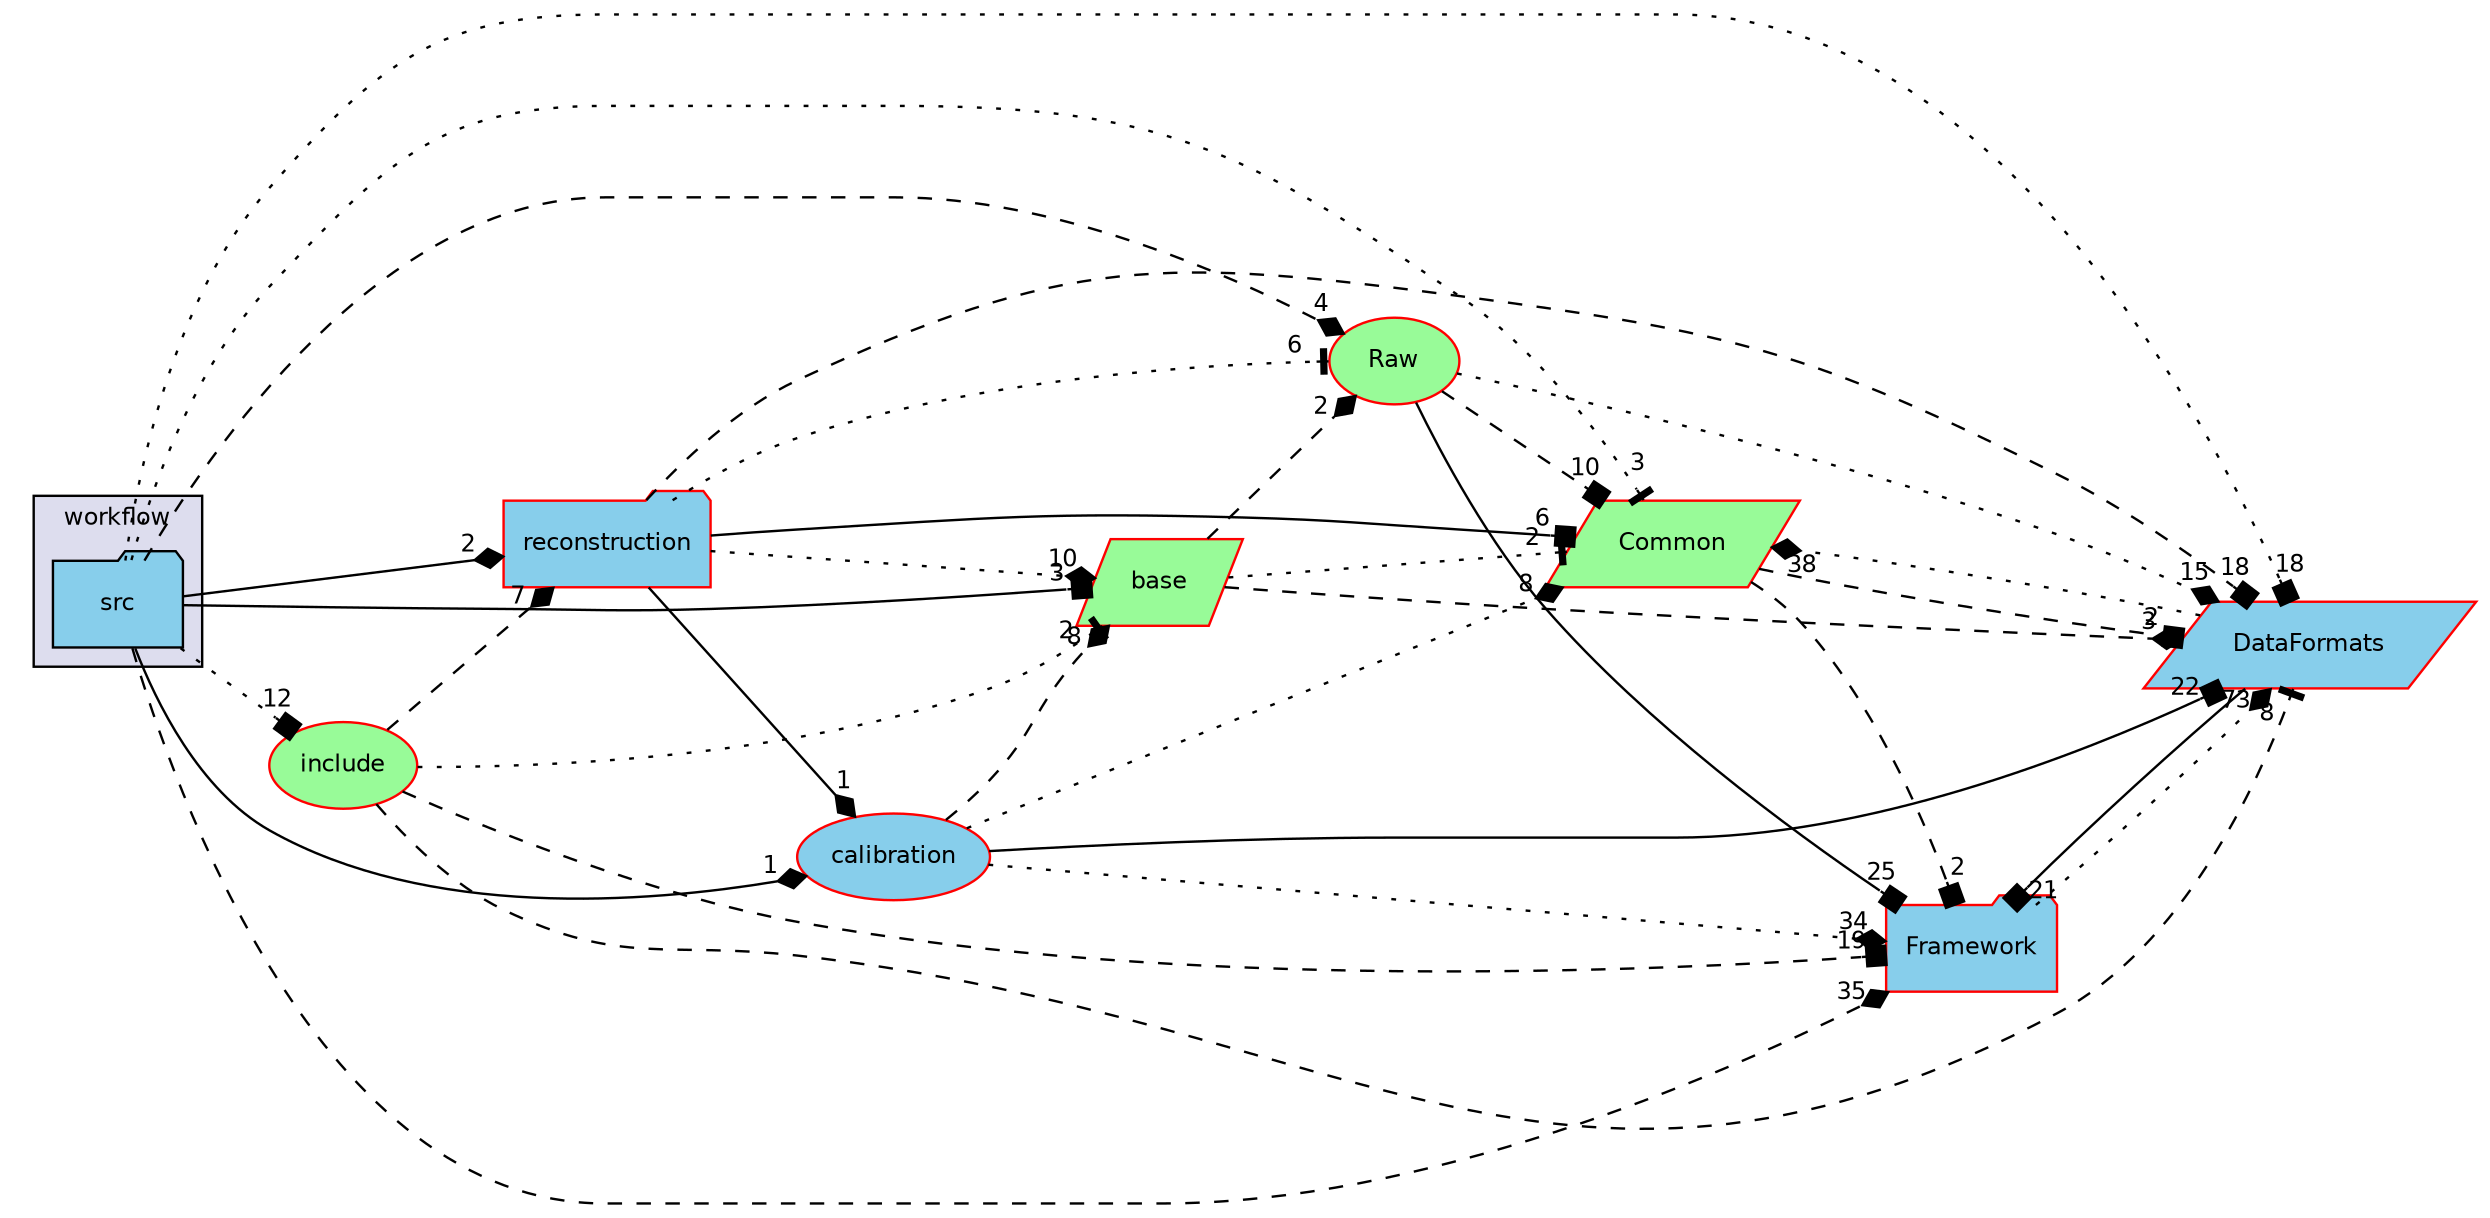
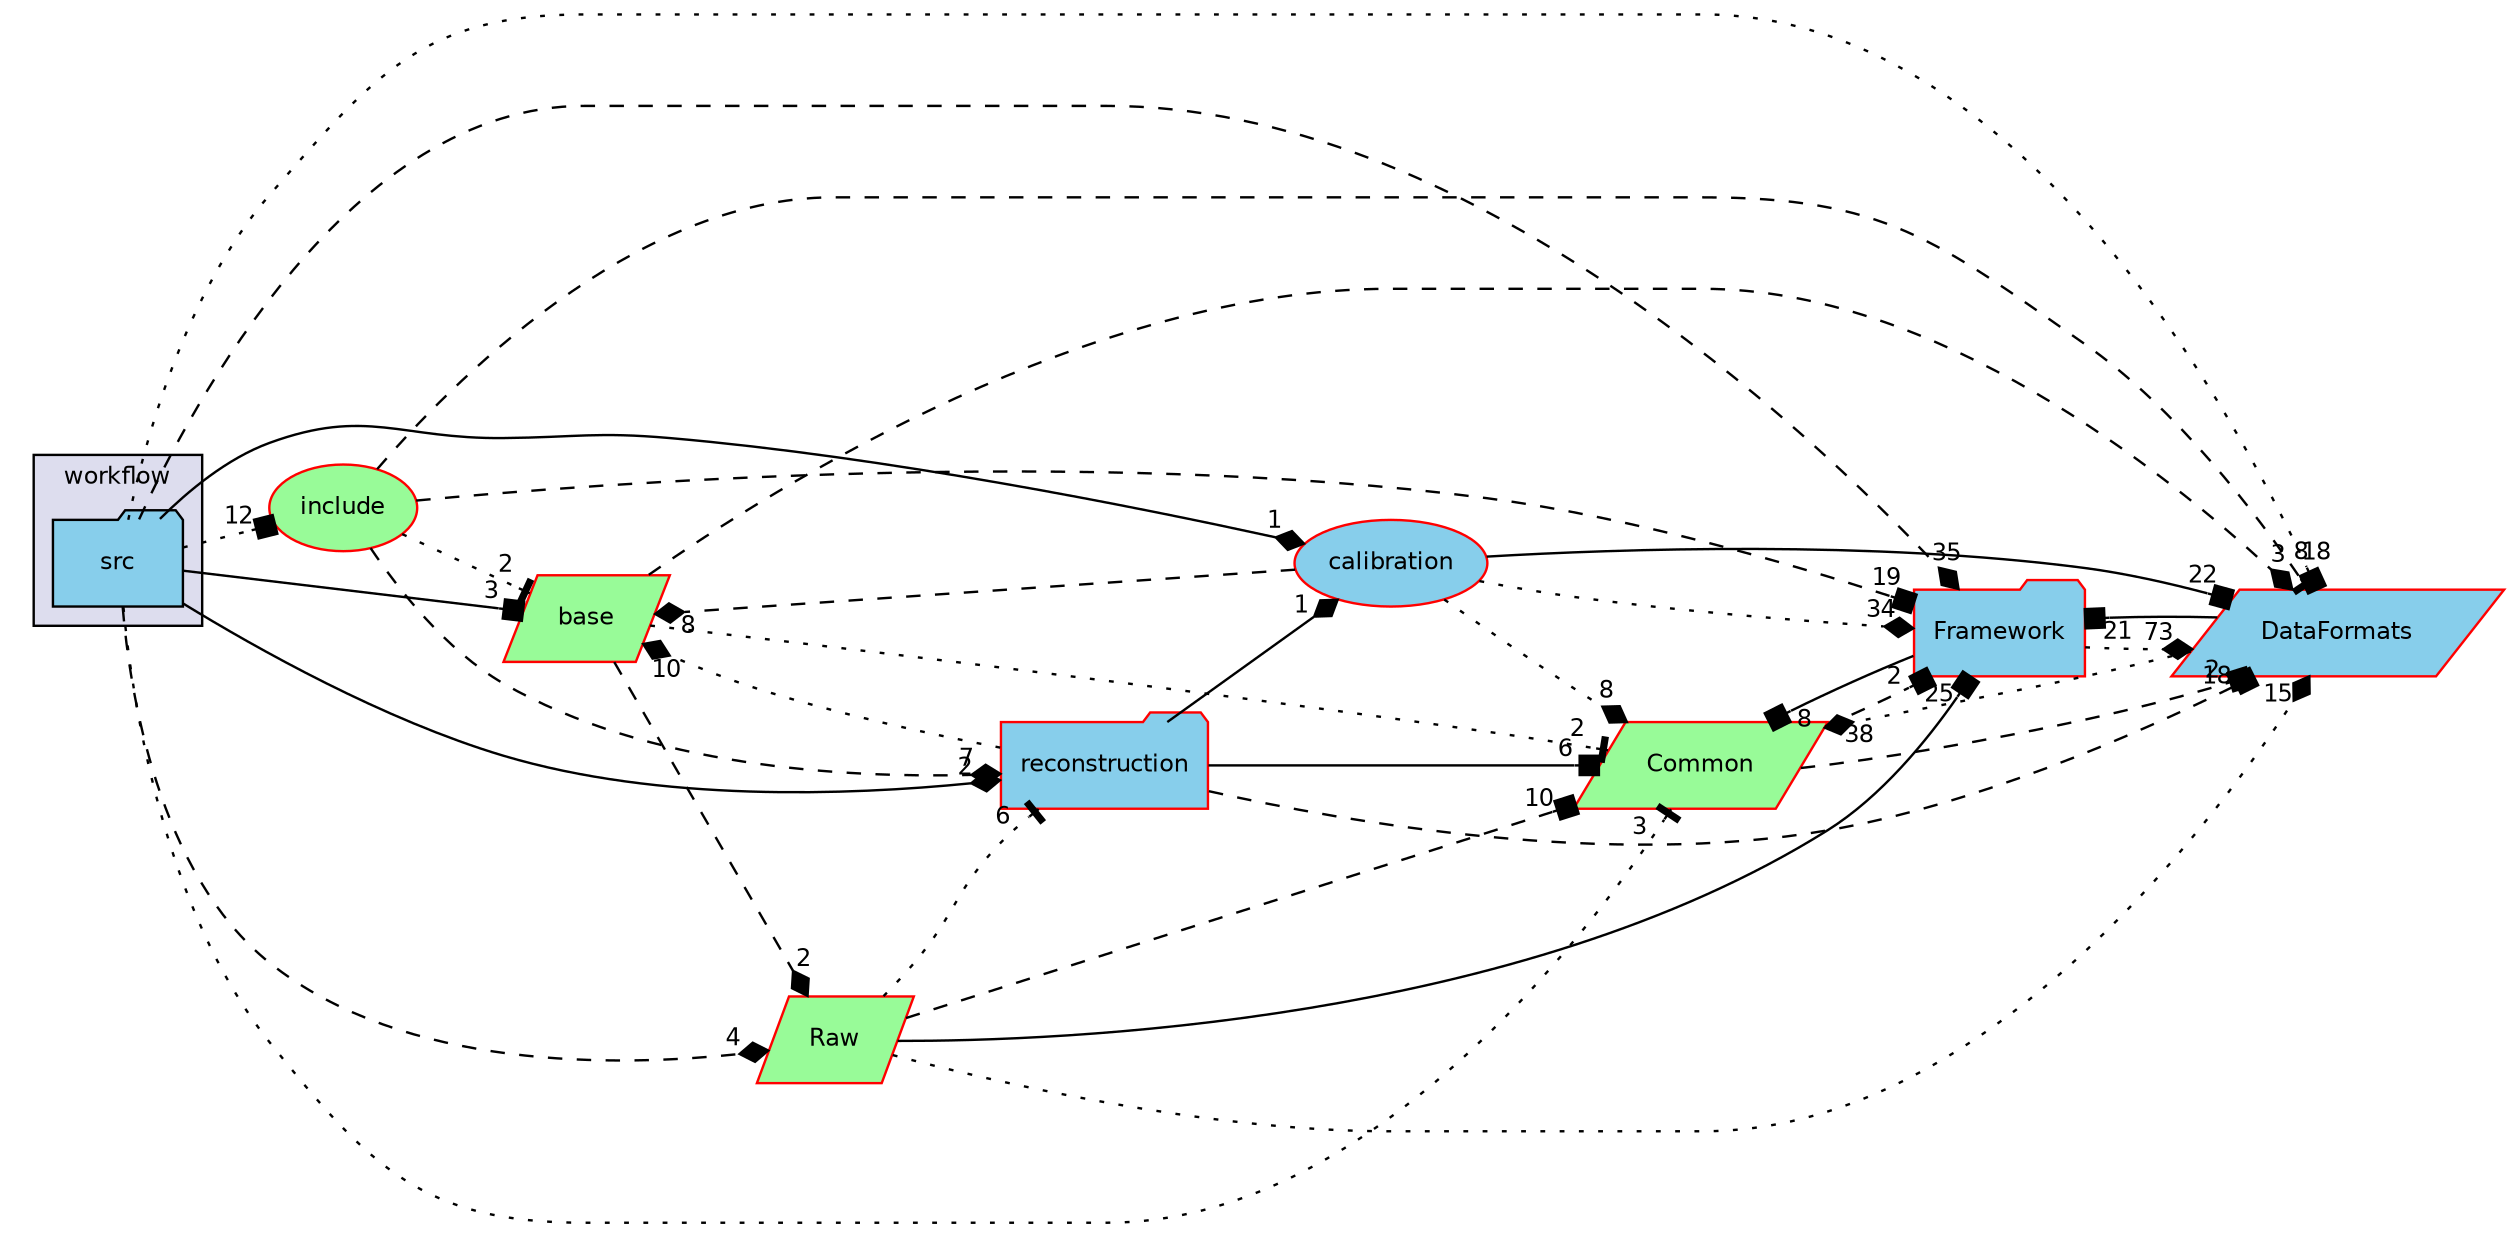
  digraph {
    compound=true
    rankdir=LR
    node [fillcolor=skyblue fontname=Helvetica fontsize=10 shape=folder style=filled color=red]
    edge [arrowhead=diamond headlabel=2 labeldistance=1.5 labelfontname=Helvetica labelfontsize=10 style=dotted]
    n1 [label=src pencolor=black color=""]
    n2 [fillcolor=palegreen label=include shape=ellipse]
    n3 [label=calibration shape=ellipse]
    n4 [fillcolor=palegreen label=Common shape=parallelogram]
    n5 [fillcolor=palegreen label=base shape=parallelogram]
    n6 [label=Framework]
-   n7 [fillcolor=palegreen label=Raw shape=ellipse]
+   n7 [fillcolor=palegreen label=Raw shape=parallelogram]
    n8 [label=reconstruction]
    n9 [label=DataFormats shape=parallelogram]
    subgraph cluster_1 {
      bgcolor="#ddddee"
      fontname=Helvetica
      fontsize=10
      label=workflow
      pencolor=black
      n1
    }
    n1 -> n2 [arrowhead=box headlabel=12]
    n1 -> n3 [headlabel=1 style=solid]
    n1 -> n4 [arrowhead=tee headlabel=3]
    n1 -> n5 [arrowhead=box headlabel=3 style=solid]
    n1 -> n6 [headlabel=35 style=dashed]
    n1 -> n7 [headlabel=4 style=dashed]
    n1 -> n8 [style=solid]
    n1 -> n9 [arrowhead=box headlabel=18]
    n2 -> n5 [arrowhead=tee]
    n2 -> n6 [arrowhead=box headlabel=19 style=dashed]
    n2 -> n8 [headlabel=7 style=dashed]
    n2 -> n9 [arrowhead=tee headlabel=8 style=dashed]
    n3 -> n4 [headlabel=8]
    n3 -> n5 [headlabel=8 style=dashed]
    n3 -> n6 [headlabel=34]
    n3 -> n9 [arrowhead=box headlabel=22 style=solid]
    n4 -> n6 [arrowhead=box style=dashed]
    n4 -> n9 [arrowhead=box style=dashed]
    n5 -> n4 [arrowhead=tee]
    n5 -> n7 [style=dashed]
    n5 -> n9 [headlabel=3 style=dashed]
+   n6 -> n4 [arrowhead=box headlabel=8 style=solid]
    n6 -> n9 [headlabel=73]
    n7 -> n4 [arrowhead=box headlabel=10 style=dashed]
    n7 -> n6 [arrowhead=box headlabel=25 style=solid]
    n7 -> n9 [headlabel=15]
    n8 -> n3 [headlabel=1 style=solid]
    n8 -> n4 [arrowhead=box headlabel=6 style=solid]
    n8 -> n5 [headlabel=10]
-   n8 -> n7 [arrowhead=tee headlabel=6]
+   n7 -> n8 [arrowhead=tee headlabel=6]
    n8 -> n9 [arrowhead=box headlabel=18 style=dashed]
    n9 -> n4 [headlabel=38]
    n9 -> n6 [arrowhead=box headlabel=21 style=solid]
  }
